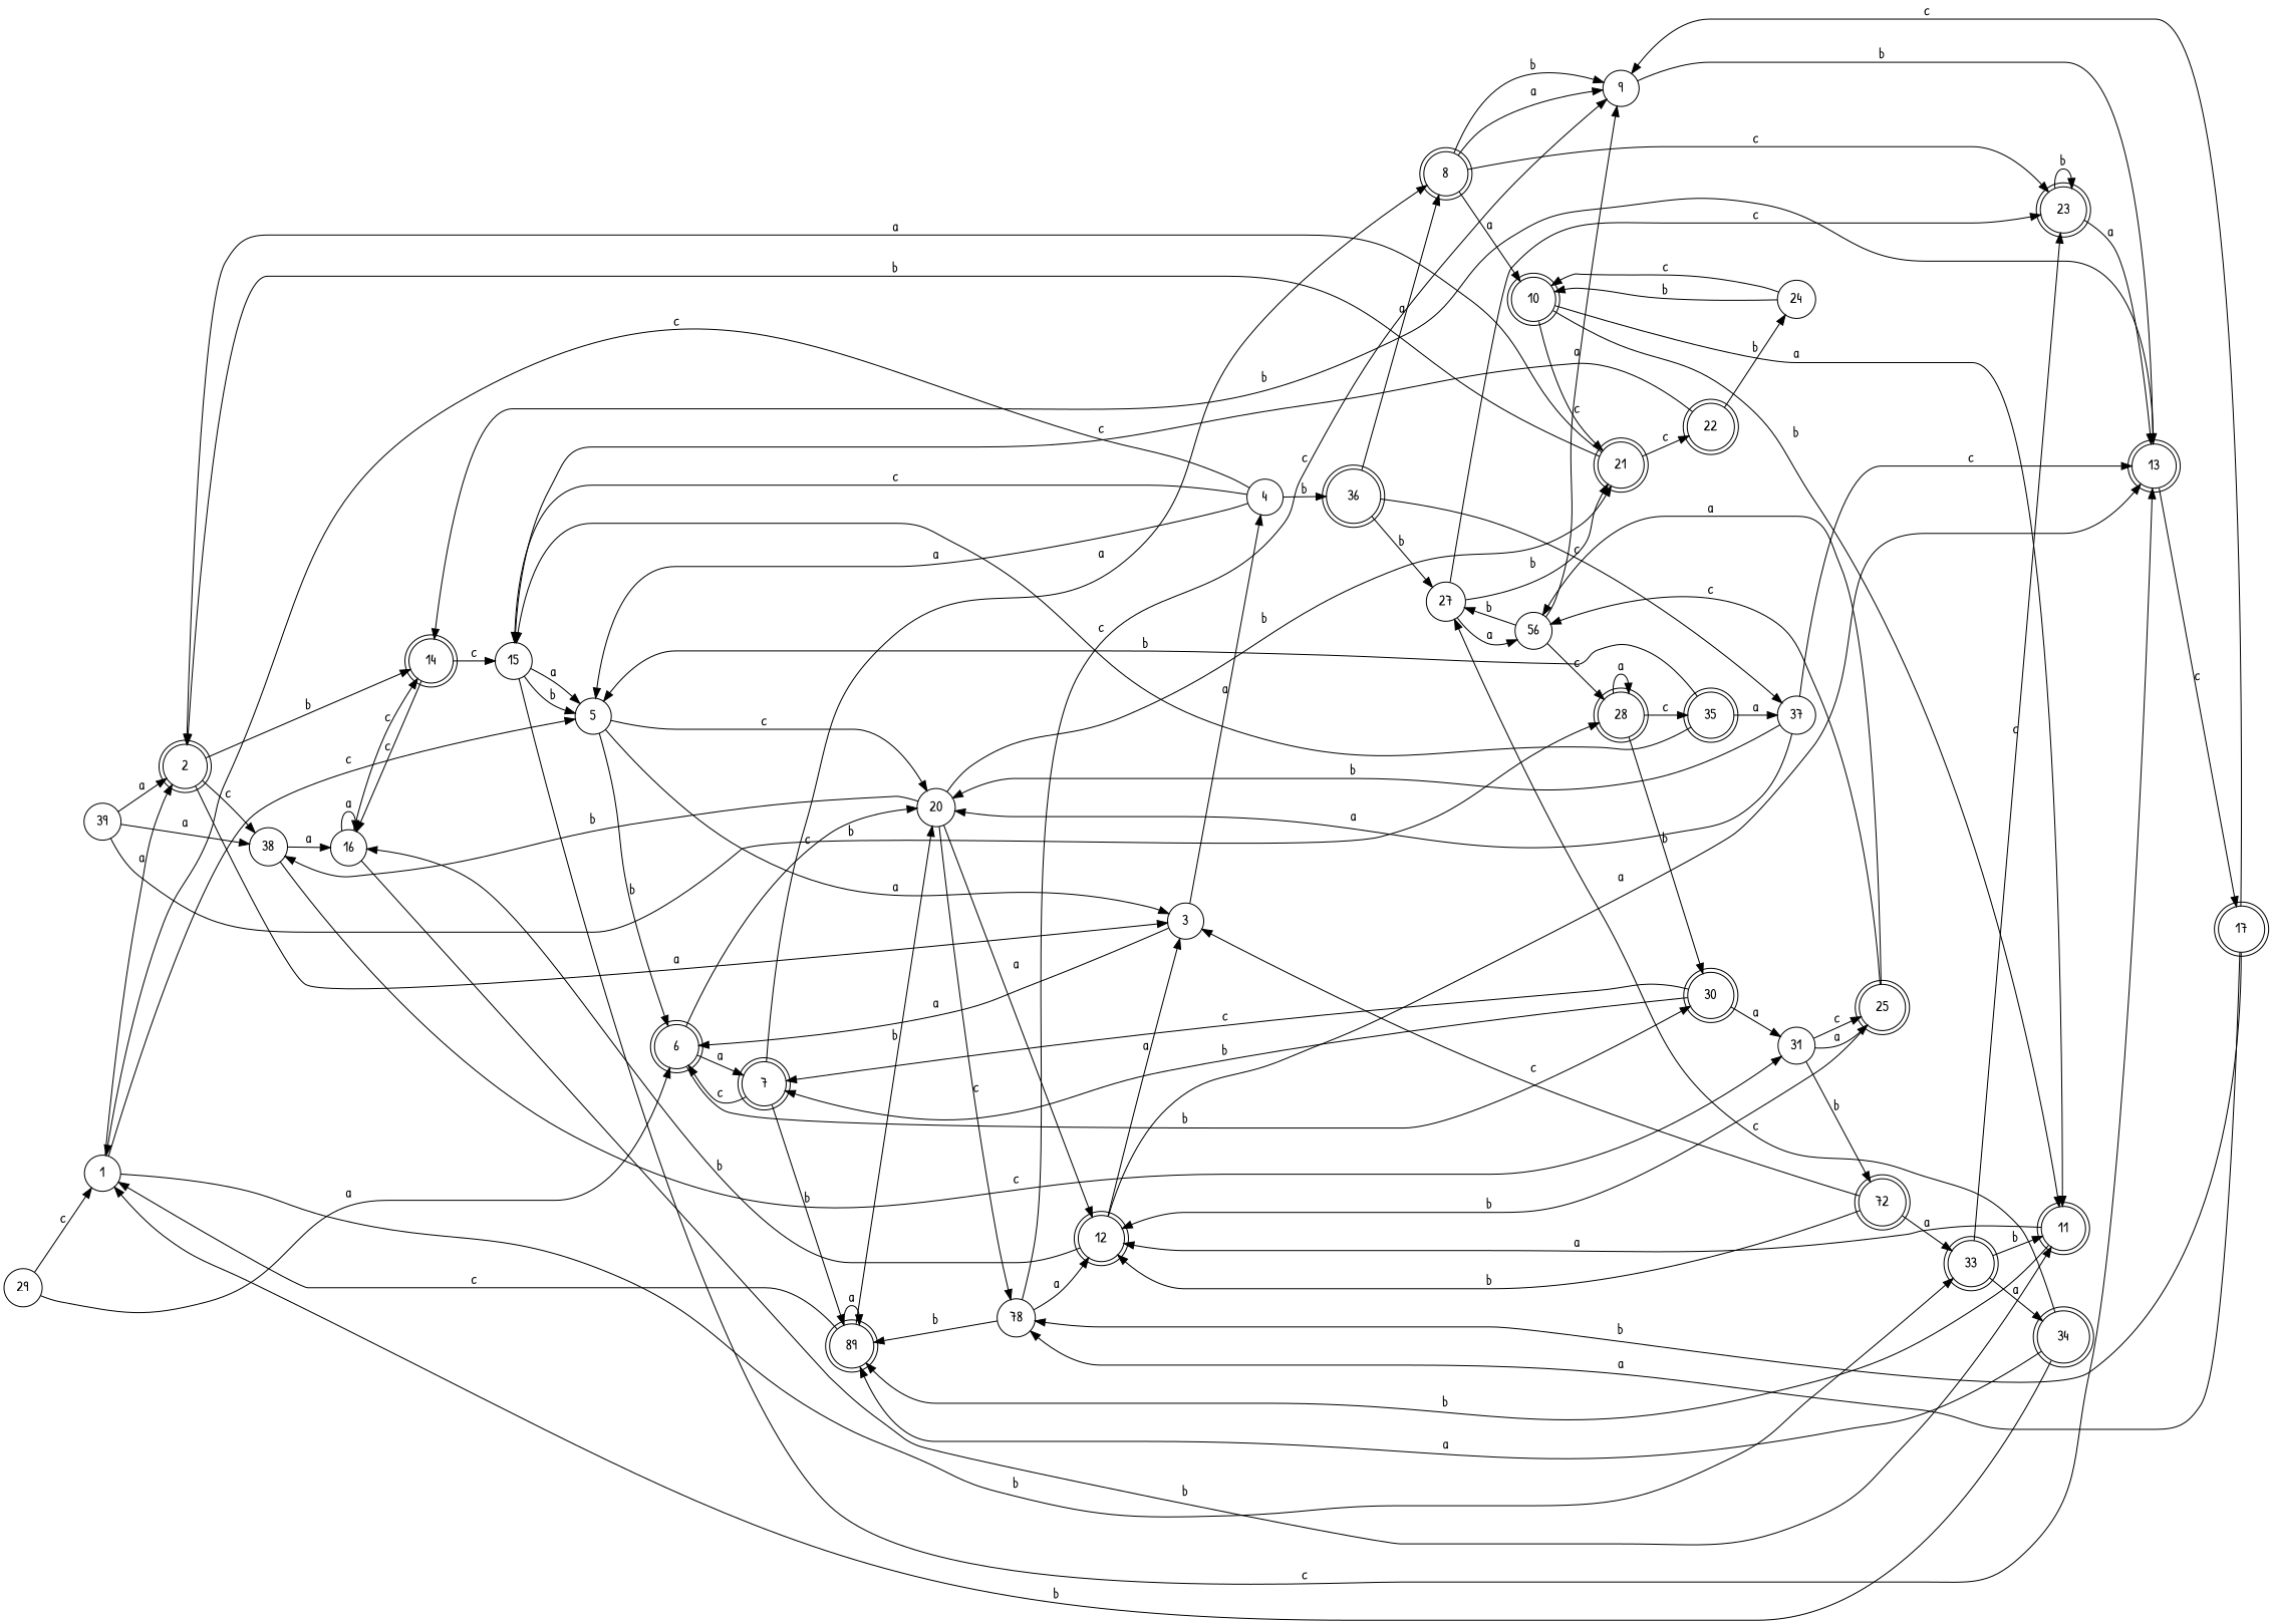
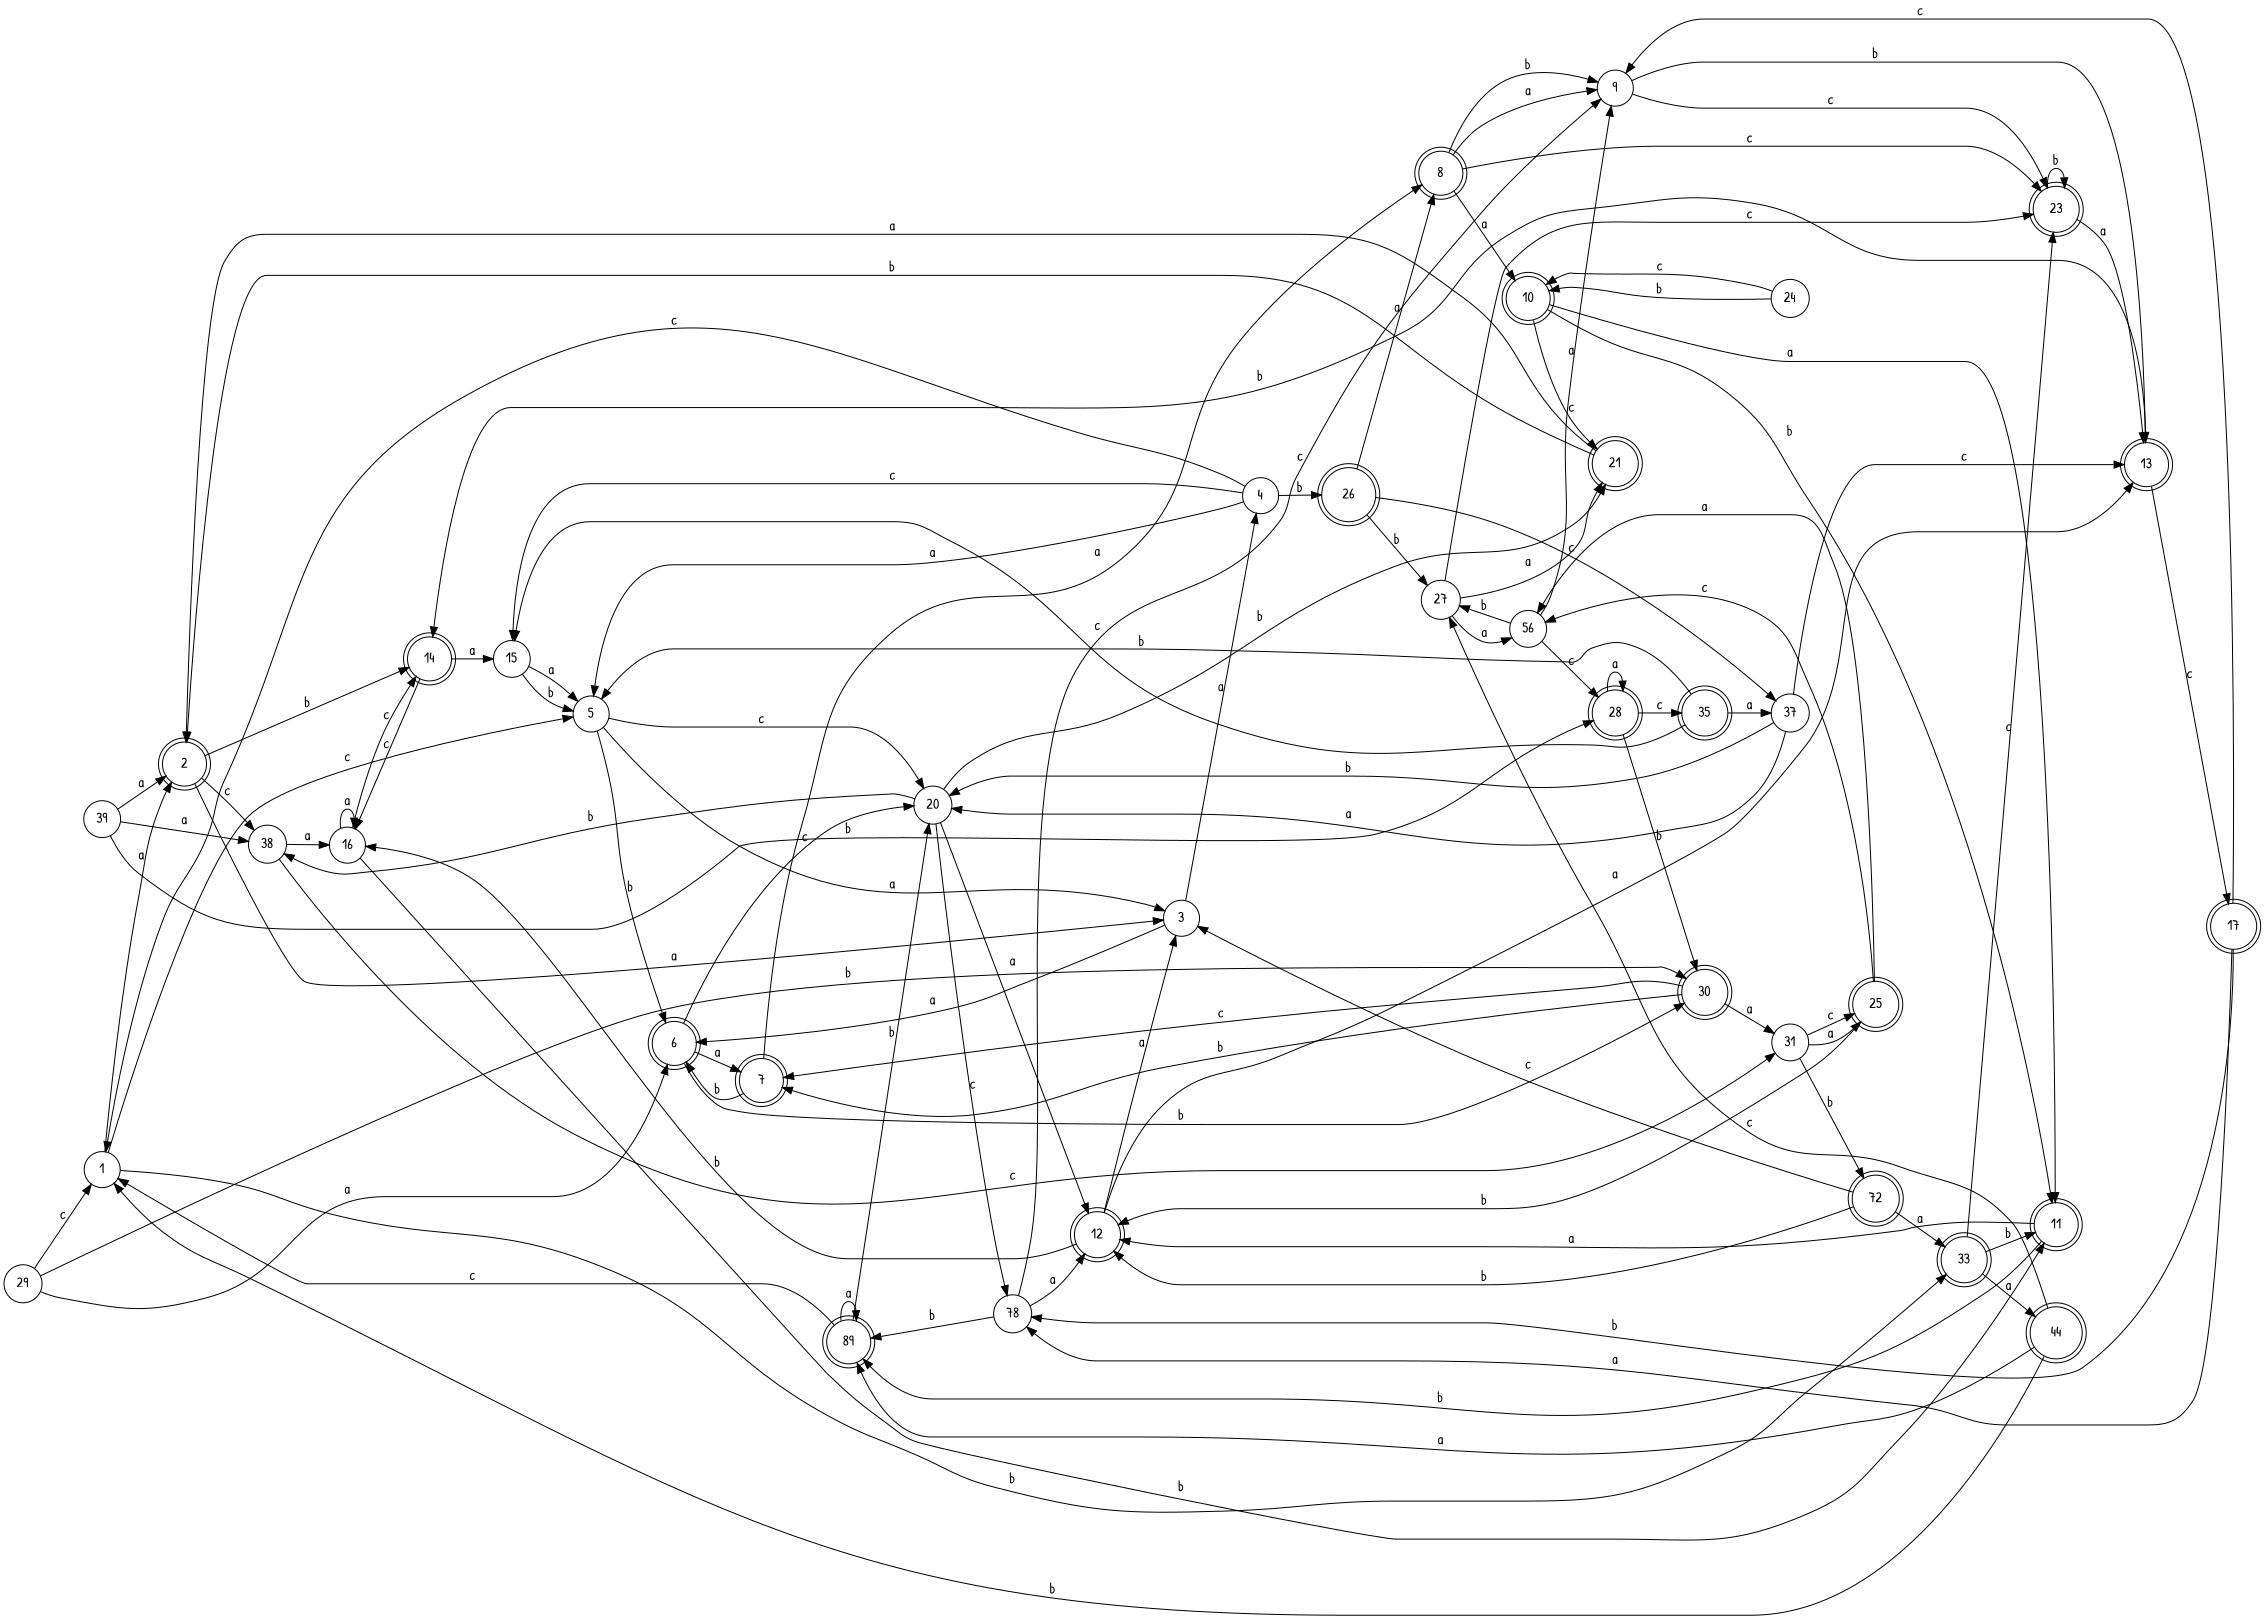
  digraph {
    fontname="Patrick Hand"
    rankdir=LR
    node [color=black fillcolor=white fontname="Patrick Hand" shape=doublecircle style="rounded,filled"]
    edge [fontname="Patrick Hand"]
    n1 [label=1 shape=circle style=filled]
    n2 [label=2]
    n3 [label=5 shape=circle style=filled]
    n4 [label=33]
    n5 [label=7]
    n6 [label=6]
    n7 [label=8]
    n8 [label=89]
    n9 [label=39 shape=circle style=filled]
    n10 [label=38 shape=circle style=filled]
    n11 [label=28]
    n12 [label=3 shape=circle style=filled]
    n13 [label=14]
    n14 [label=20 shape=circle style=filled]
    n15 [label=23]
    n16 [label=11]
-   n17 [label=34]
+   n17 [label=44]
    n18 [label=4 shape=circle style=filled]
    n19 [label=15 shape=circle style=filled]
    n20 [label=16 shape=circle style=filled]
    n21 [label=31 shape=circle style=filled]
-   n22 [label=36]
+   n22 [label=26]
    n23 [label=30]
    n24 [label=13]
    n25 [label=27 shape=circle style=filled]
    n26 [label=37 shape=circle style=filled]
    n27 [label=21]
    n28 [label=12]
    n29 [label=78 shape=circle style=filled]
    n30 [label=9 shape=circle style=filled]
    n31 [label=10]
    n32 [label=17]
-   n33 [label=22]
    n34 [label=24 shape=circle style=filled]
    n35 [label=25]
    n36 [label=56 shape=circle style=filled]
    n37 [label=35]
    n38 [label=29 shape=circle style=filled]
    n39 [label=72]
    n1 -> n2 [label=a]
    n1 -> n3 [label=c]
    n1 -> n4 [label=b]
    n2 -> n10 [label=c]
    n2 -> n12 [label=a]
    n2 -> n13 [label=b]
    n3 -> n6 [label=b]
    n3 -> n12 [label=a]
    n3 -> n14 [label=c]
    n4 -> n15 [label=c]
    n4 -> n16 [label=b]
    n4 -> n17 [label=a]
-   n5 -> n6 [label=c]
+   n5 -> n6 [label=b]
    n5 -> n7 [label=a]
-   n5 -> n8 [label=b]
    n6 -> n5 [label=a]
    n6 -> n14 [label=c]
    n6 -> n23 [label=b]
    n7 -> n15 [label=c]
    n7 -> n30 [label=a]
    n7 -> n30 [label=b]
    n7 -> n31 [label=a]
    n8 -> n1 [label=c]
    n8 -> n8 [label=a]
    n8 -> n14 [label=b]
    n9 -> n2 [label=a]
    n9 -> n10 [label=a]
    n9 -> n11 [label=b]
    n10 -> n20 [label=a]
    n10 -> n21 [label=c]
    n11 -> n11 [label=a]
    n11 -> n23 [label=b]
    n11 -> n37 [label=c]
    n12 -> n6 [label=a]
    n12 -> n18 [label=a]
-   n13 -> n19 [label=c]
+   n13 -> n19 [label=a]
    n13 -> n20 [label=c]
    n14 -> n10 [label=b]
    n14 -> n27 [label=b]
    n14 -> n28 [label=a]
    n14 -> n29 [label=c]
    n15 -> n15 [label=b]
    n15 -> n24 [label=a]
    n16 -> n8 [label=b]
    n16 -> n28 [label=a]
    n17 -> n1 [label=b]
    n17 -> n8 [label=a]
    n17 -> n25 [label=c]
    n18 -> n1 [label=c]
    n18 -> n3 [label=a]
    n18 -> n19 [label=c]
    n18 -> n22 [label=b]
    n19 -> n3 [label=a]
    n19 -> n3 [label=b]
-   n19 -> n24 [label=c]
    n20 -> n13 [label=c]
    n20 -> n16 [label=b]
    n20 -> n20 [label=a]
    n21 -> n35 [label=a]
    n21 -> n35 [label=c]
    n21 -> n39 [label=b]
    n22 -> n7 [label=a]
    n22 -> n25 [label=b]
    n22 -> n26 [label=c]
    n23 -> n5 [label=b]
    n23 -> n5 [label=c]
    n23 -> n21 [label=a]
    n24 -> n13 [label=b]
    n24 -> n32 [label=c]
    n25 -> n15 [label=c]
-   n25 -> n27 [label=b]
+   n25 -> n27 [label=a]
    n25 -> n36 [label=a]
    n26 -> n14 [label=a]
    n26 -> n14 [label=b]
    n26 -> n24 [label=c]
    n27 -> n2 [label=a]
    n27 -> n2 [label=b]
-   n27 -> n33 [label=c]
    n28 -> n12 [label=a]
    n28 -> n20 [label=b]
    n28 -> n24 [label=a]
    n29 -> n8 [label=b]
    n29 -> n28 [label=a]
    n29 -> n30 [label=c]
+   n30 -> n15 [label=c]
    n30 -> n24 [label=b]
    n31 -> n16 [label=a]
    n31 -> n16 [label=b]
    n31 -> n27 [label=c]
    n32 -> n29 [label=a]
    n32 -> n29 [label=b]
    n32 -> n30 [label=c]
-   n33 -> n19 [label=c]
-   n33 -> n34 [label=b]
    n34 -> n31 [label=b]
    n34 -> n31 [label=c]
    n35 -> n28 [label=b]
    n35 -> n36 [label=a]
    n35 -> n36 [label=c]
    n36 -> n11 [label=c]
    n36 -> n25 [label=b]
    n36 -> n30 [label=a]
    n37 -> n3 [label=b]
    n37 -> n19 [label=c]
    n37 -> n26 [label=a]
    n38 -> n1 [label=c]
    n38 -> n6 [label=a]
+   n38 -> n23 [label=b]
    n39 -> n4 [label=a]
    n39 -> n12 [label=c]
    n39 -> n28 [label=b]
  }
